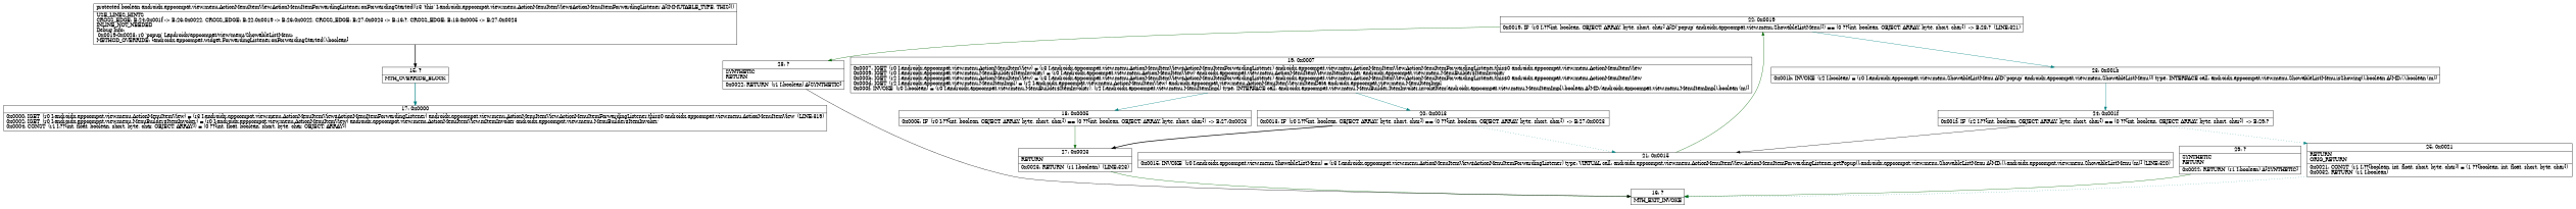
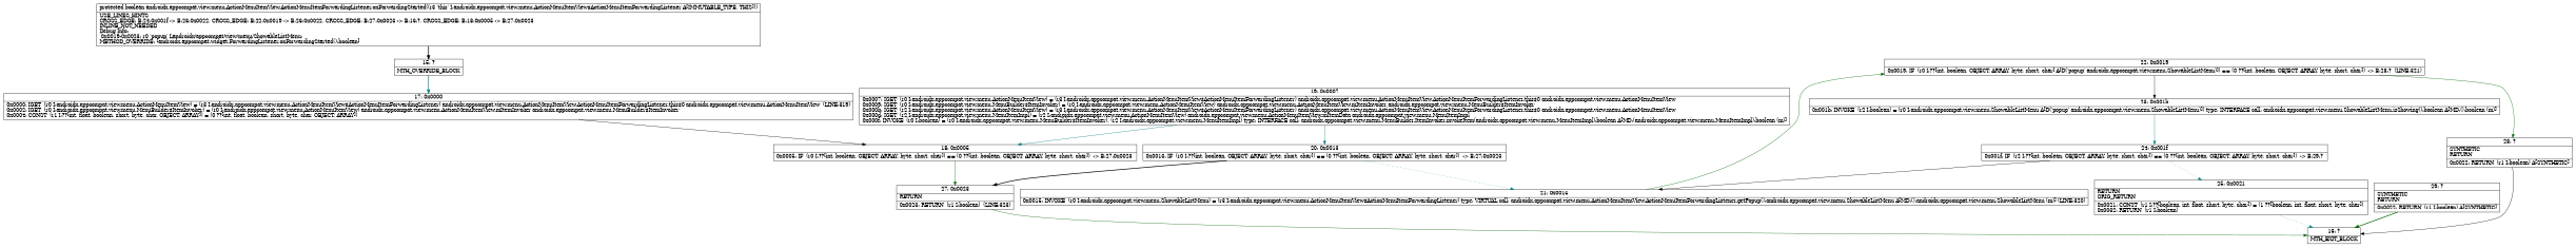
  digraph {
    node [shape=record]
    edge [color=teal style=solid]
    n1 [label="{15\:\ ?|MTH_OVERRIDE_BLOCK\l}"]
    n2 [label="{17\:\ 0x0000|0x0000: IGET  (r0 I:androidx.appcompat.view.menu.ActionMenuItemView) = (r3 I:androidx.appcompat.view.menu.ActionMenuItemView$ActionMenuItemForwardingListener) androidx.appcompat.view.menu.ActionMenuItemView.ActionMenuItemForwardingListener.this$0 androidx.appcompat.view.menu.ActionMenuItemView  (LINE:319)\l0x0002: IGET  (r0 I:androidx.appcompat.view.menu.MenuBuilder$ItemInvoker) = (r0 I:androidx.appcompat.view.menu.ActionMenuItemView) androidx.appcompat.view.menu.ActionMenuItemView.mItemInvoker androidx.appcompat.view.menu.MenuBuilder$ItemInvoker \l0x0004: CONST  (r1 I:??[int, float, boolean, short, byte, char, OBJECT, ARRAY]) = (0 ??[int, float, boolean, short, byte, char, OBJECT, ARRAY]) \l}"]
    n3 [label="{18\:\ 0x0005|0x0005: IF  (r0 I:??[int, boolean, OBJECT, ARRAY, byte, short, char]) == (0 ??[int, boolean, OBJECT, ARRAY, byte, short, char])  \-\> B:27:0x0023 \l}"]
    n4 [label="{27\:\ 0x0023|RETURN\l|0x0023: RETURN  (r1 I:boolean)  (LINE:323)\l}"]
    n5 [label="{19\:\ 0x0007|0x0007: IGET  (r0 I:androidx.appcompat.view.menu.ActionMenuItemView) = (r3 I:androidx.appcompat.view.menu.ActionMenuItemView$ActionMenuItemForwardingListener) androidx.appcompat.view.menu.ActionMenuItemView.ActionMenuItemForwardingListener.this$0 androidx.appcompat.view.menu.ActionMenuItemView \l0x0009: IGET  (r0 I:androidx.appcompat.view.menu.MenuBuilder$ItemInvoker) = (r0 I:androidx.appcompat.view.menu.ActionMenuItemView) androidx.appcompat.view.menu.ActionMenuItemView.mItemInvoker androidx.appcompat.view.menu.MenuBuilder$ItemInvoker \l0x000b: IGET  (r2 I:androidx.appcompat.view.menu.ActionMenuItemView) = (r3 I:androidx.appcompat.view.menu.ActionMenuItemView$ActionMenuItemForwardingListener) androidx.appcompat.view.menu.ActionMenuItemView.ActionMenuItemForwardingListener.this$0 androidx.appcompat.view.menu.ActionMenuItemView \l0x000d: IGET  (r2 I:androidx.appcompat.view.menu.MenuItemImpl) = (r2 I:androidx.appcompat.view.menu.ActionMenuItemView) androidx.appcompat.view.menu.ActionMenuItemView.mItemData androidx.appcompat.view.menu.MenuItemImpl \l0x000f: INVOKE  (r0 I:boolean) = (r0 I:androidx.appcompat.view.menu.MenuBuilder$ItemInvoker), (r2 I:androidx.appcompat.view.menu.MenuItemImpl) type: INTERFACE call: androidx.appcompat.view.menu.MenuBuilder.ItemInvoker.invokeItem(androidx.appcompat.view.menu.MenuItemImpl):boolean A[MD:(androidx.appcompat.view.menu.MenuItemImpl):boolean (m)]\l}"]
    n6 [label="{20\:\ 0x0013|0x0013: IF  (r0 I:??[int, boolean, OBJECT, ARRAY, byte, short, char]) == (0 ??[int, boolean, OBJECT, ARRAY, byte, short, char])  \-\> B:27:0x0023 \l}"]
-   n7 [label="{16\:\ ?|MTH_EXIT_INVOKE\l}"]
+   n7 [label="{16\:\ ?|MTH_EXIT_BLOCK\l}"]
    n8 [label="{21\:\ 0x0015|0x0015: INVOKE  (r0 I:androidx.appcompat.view.menu.ShowableListMenu) = (r3 I:androidx.appcompat.view.menu.ActionMenuItemView$ActionMenuItemForwardingListener) type: VIRTUAL call: androidx.appcompat.view.menu.ActionMenuItemView.ActionMenuItemForwardingListener.getPopup():androidx.appcompat.view.menu.ShowableListMenu A[MD:():androidx.appcompat.view.menu.ShowableListMenu (m)] (LINE:320)\l}"]
    n9 [label="{22\:\ 0x0019|0x0019: IF  (r0 I:??[int, boolean, OBJECT, ARRAY, byte, short, char] A[D('popup' androidx.appcompat.view.menu.ShowableListMenu)]) == (0 ??[int, boolean, OBJECT, ARRAY, byte, short, char])  \-\> B:28:?  (LINE:321)\l}"]
    n10 [label="{23\:\ 0x001b|0x001b: INVOKE  (r2 I:boolean) = (r0 I:androidx.appcompat.view.menu.ShowableListMenu A[D('popup' androidx.appcompat.view.menu.ShowableListMenu)]) type: INTERFACE call: androidx.appcompat.view.menu.ShowableListMenu.isShowing():boolean A[MD:():boolean (m)]\l}"]
    n11 [label="{28\:\ ?|SYNTHETIC\lRETURN\l|0x0022: RETURN  (r1 I:boolean) A[SYNTHETIC]\l}"]
    n12 [label="{24\:\ 0x001f|0x001f: IF  (r2 I:??[int, boolean, OBJECT, ARRAY, byte, short, char]) == (0 ??[int, boolean, OBJECT, ARRAY, byte, short, char])  \-\> B:29:? \l}"]
    n13 [label="{25\:\ 0x0021|RETURN\lORIG_RETURN\l|0x0021: CONST  (r1 I:??[boolean, int, float, short, byte, char]) = (1 ??[boolean, int, float, short, byte, char]) \l0x0032: RETURN  (r1 I:boolean) \l}"]
    n14 [label="{29\:\ ?|SYNTHETIC\lRETURN\l|0x0022: RETURN  (r1 I:boolean) A[SYNTHETIC]\l}"]
    n15 [label="{protected boolean androidx.appcompat.view.menu.ActionMenuItemView.ActionMenuItemForwardingListener.onForwardingStarted((r3 'this' I:androidx.appcompat.view.menu.ActionMenuItemView$ActionMenuItemForwardingListener A[IMMUTABLE_TYPE, THIS]))  | USE_LINES_HINTS\lCROSS_EDGE: B:24:0x001f \-\> B:26:0x0022, CROSS_EDGE: B:22:0x0019 \-\> B:26:0x0022, CROSS_EDGE: B:27:0x0023 \-\> B:16:?, CROSS_EDGE: B:18:0x0005 \-\> B:27:0x0023\lINLINE_NOT_NEEDED\lDebug Info:\l  0x0019\-0x0023: r0 'popup' Landroidx\/appcompat\/view\/menu\/ShowableListMenu;\lMETHOD_OVERRIDE: [androidx.appcompat.widget.ForwardingListener.onForwardingStarted():boolean]\l}"]
    n1 -> n2 [style=bold]
+   n2 -> n3 [color=black]
    n3 -> n4 [color=darkgreen]
    n4 -> n7 [color=darkgreen]
    n5 -> n3
    n5 -> n6
    n6 -> n4 [color=black style=bold]
    n6 -> n8 [style=dotted]
    n8 -> n9 [color=darkgreen]
-   n9 -> n10
+   n9 -> n10 [color=black]
    n9 -> n11 [color=darkgreen]
    n10 -> n12
    n11 -> n7 [color=black]
    n12 -> n8 [color=black]
    n12 -> n13 [style=dotted]
    n13 -> n7 [style=dotted]
-   n14 -> n7 [color=darkgreen]
+   n14 -> n7 [color=darkgreen style=bold]
    n15 -> n1 [color=black style=bold]
  }
